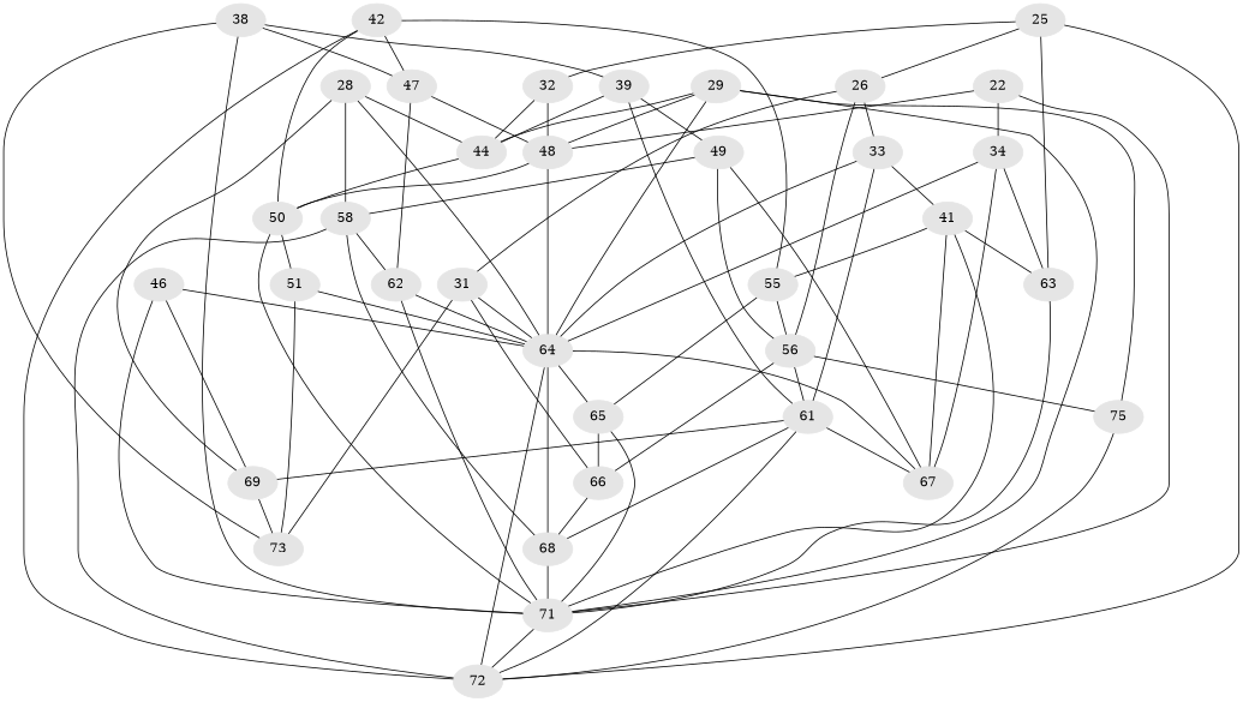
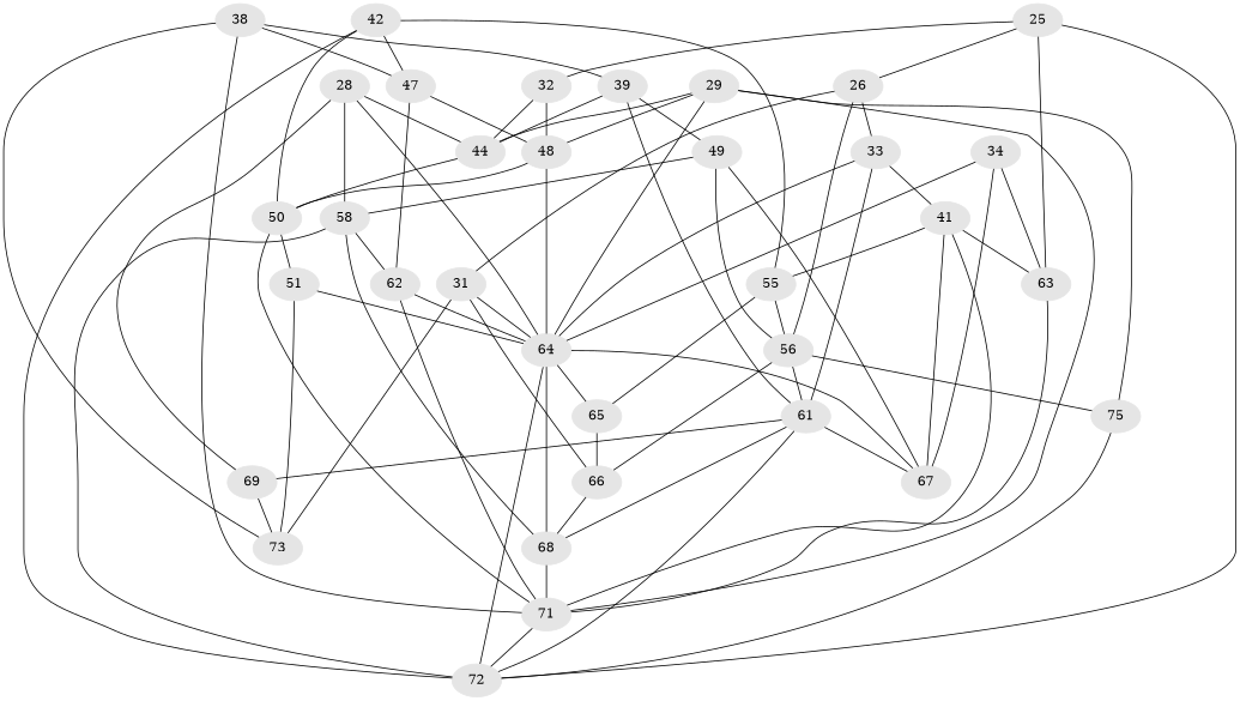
  graph {
    node [color=gray90 style=filled]
    34 [super="+14"]
    63 [super="+21"]
    64 [super="+2+35+40"]
    67 [super="+45"]
-   22
    48 [super="+7+37"]
    71 [super="+60+53"]
    50 [super="+24"]
    72 [super="+13+20"]
    25
    26
    32
    31
    33
    56 [super="+17"]
    44 [super="+30"]
    66 [super="+54"]
    73
    41 [super="+1"]
    61 [super="+18+52"]
    n21 [label=75]
    28 [super="+23"]
    58 [super="+11+27"]
    69
    62
    68 [super="+43+57"]
    65 [super="+59"]
    29 [super="+5"]
    55
    38
    39
    47
    49
    42
    51
-   46
    34 -- 63 [weight=2]
    34 -- 64
    34 -- 67 [weight=2]
    63 -- 71
    64 -- 67
    64 -- 72 [weight=2]
    64 -- 68 [weight=2]
    64 -- 65 [weight=3]
-   22 -- 34 [weight=2]
-   22 -- 48
-   22 -- 71
    48 -- 64 [weight=2]
    48 -- 50
    71 -- 72
    50 -- 71 [weight=2]
    50 -- 51
    25 -- 63
    25 -- 72
    25 -- 26
    25 -- 32
    26 -- 31
    26 -- 33
    26 -- 56
    32 -- 48 [weight=2]
    32 -- 44
    31 -- 64
    31 -- 66
    31 -- 73
    33 -- 64
    33 -- 41
    33 -- 61
    56 -- 66
    56 -- 61
    56 -- n21
    44 -- 50
    66 -- 68
    41 -- 63
    41 -- 67 [weight=2]
    41 -- 71
    41 -- 55
    61 -- 67 [weight=2]
    61 -- 72 [weight=3]
    61 -- 69
    61 -- 68
    n21 -- 72
    28 -- 64
    28 -- 44 [weight=2]
    28 -- 58 [weight=2]
    28 -- 69
    58 -- 72 [weight=3]
    58 -- 62
    58 -- 68
    69 -- 73
    62 -- 64
    62 -- 71
    68 -- 71 [weight=3]
-   65 -- 71
    65 -- 66
    29 -- 64
    29 -- 48
    29 -- 71
    29 -- 44
    29 -- n21 [weight=2]
    55 -- 56
    55 -- 65
    38 -- 71
    38 -- 73
    38 -- 39
    38 -- 47
    39 -- 44
    39 -- 61
    39 -- 49
    47 -- 48
    47 -- 62
    49 -- 67
    49 -- 56
    49 -- 58
    42 -- 50
    42 -- 72
    42 -- 55
    42 -- 47
    51 -- 64 [weight=2]
    51 -- 73
-   46 -- 64 [weight=2]
-   46 -- 71
-   46 -- 69
  }
